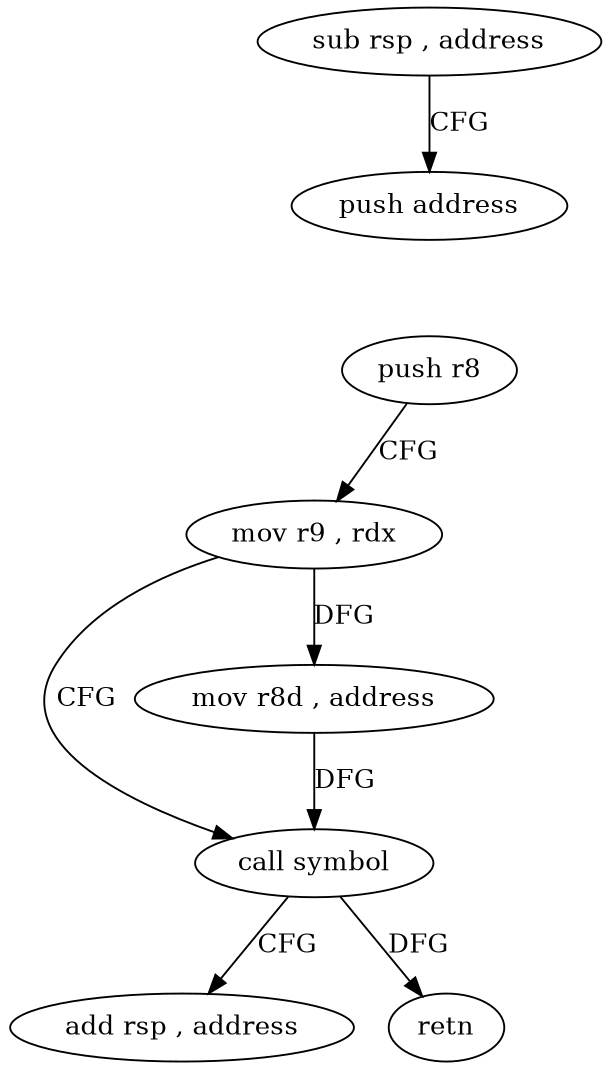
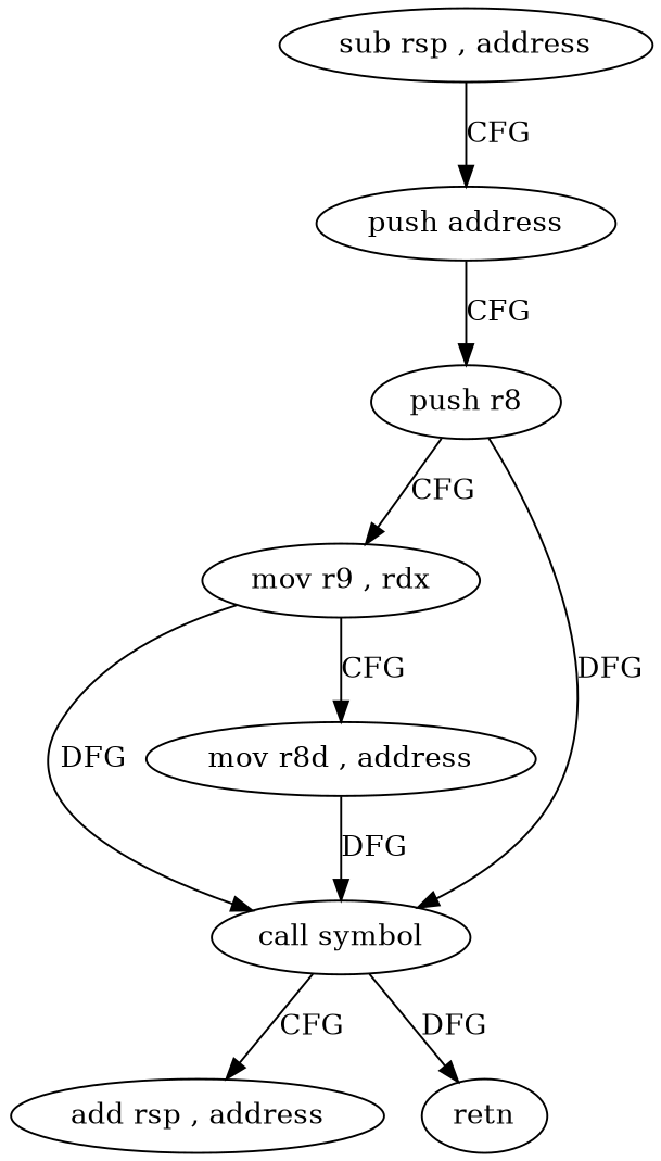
  digraph {
    n1 [label="sub rsp , address"]
    n2 [label="push address"]
    n3 [label="push r8"]
    n4 [label="mov r9 , rdx"]
    n5 [label="call symbol"]
    n6 [label="mov r8d , address"]
    n7 [label="add rsp , address"]
    n8 [label=retn]
    n1 -> n2 [label=CFG]
+   n2 -> n3 [label=CFG]
    n3 -> n4 [label=CFG]
-   n4 -> n5 [label=CFG]
-   n4 -> n6 [label=DFG]
+   n3 -> n5 [label=DFG]
+   n4 -> n5 [label=DFG]
+   n4 -> n6 [label=CFG]
    n5 -> n7 [label=CFG]
    n5 -> n8 [label=DFG]
    n6 -> n5 [label=DFG]
  }
